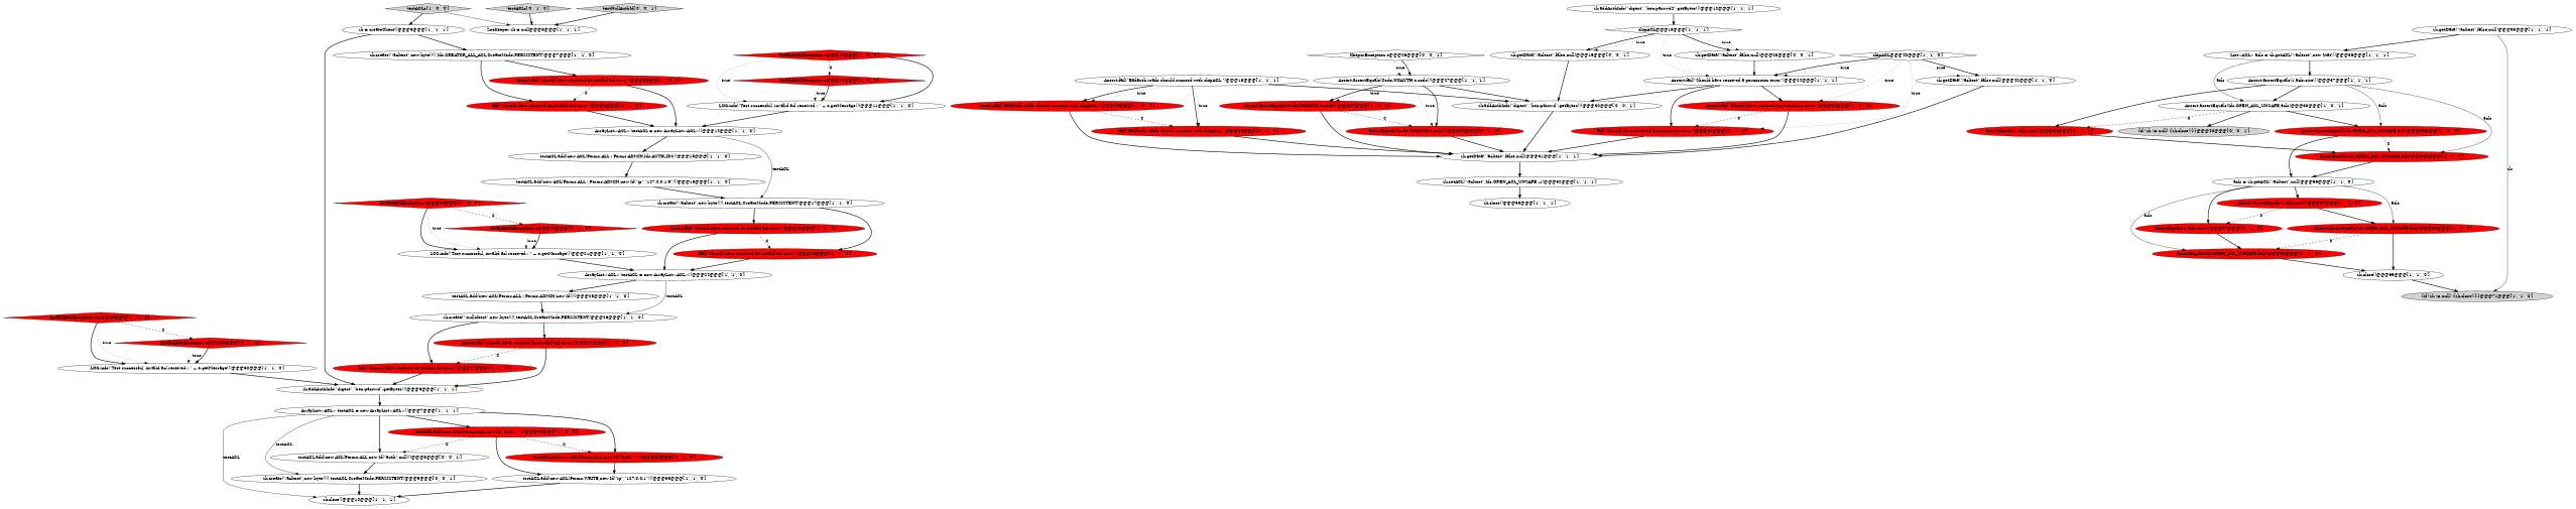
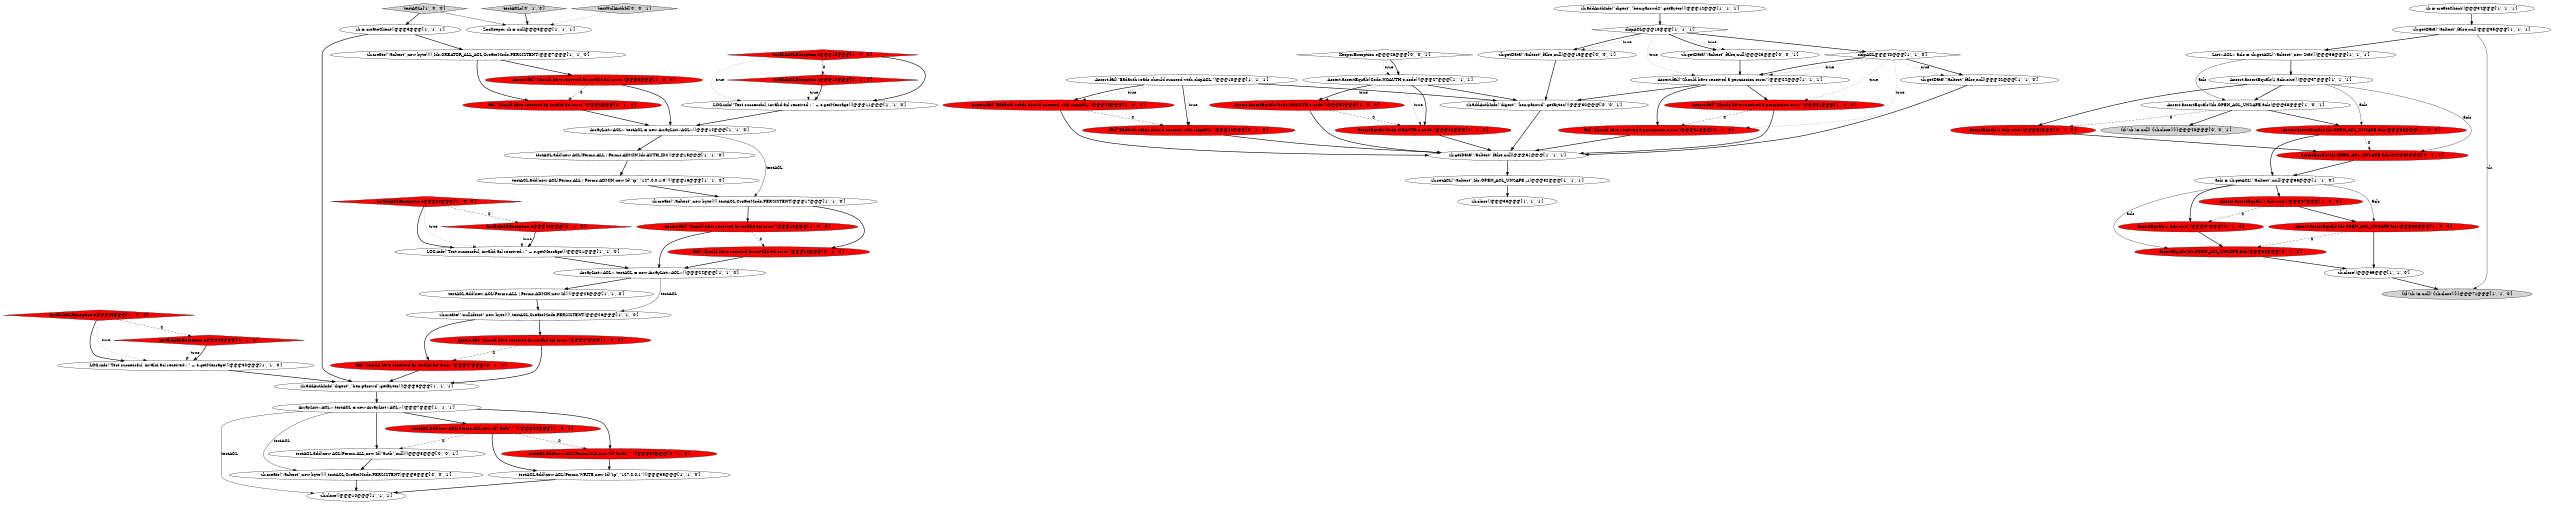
  digraph {
    node [fillcolor=white shape=ellipse style=filled]
    edge [style=bold]
    n1 [fillcolor=red label="InvalidACLException e@@@10@@@['0', '1', '0']" shape=diamond]
    n2 [label="LOG.info(\"Test successful, invalid acl received : \" + e.getMessage())@@@11@@@['1', '1', '0']"]
    n3 [label="ArrayList<ACL> testACL = new ArrayList<ACL>()@@@14@@@['1', '1', '0']"]
    n4 [label="ArrayList<ACL> testACL = new ArrayList<ACL>()@@@24@@@['1', '1', '0']"]
    n5 [label="testACL.add(new ACL(Perms.ALL | Perms.ADMIN,new Id()))@@@25@@@['1', '1', '0']"]
    n6 [label="zk.create(\"/nullidtest\",new byte((((,testACL,CreateMode.PERSISTENT)@@@26@@@['1', '1', '0']"]
    n7 [fillcolor=red label="Assert.fail(\"Should have received an invalid acl error\")@@@27@@@['1', '0', '0']"]
    n8 [fillcolor=red label="fail(\"Should have received an invalid acl error\")@@@27@@@['0', '1', '0']"]
    n9 [label="Assert.fail(\"Badauth reads should succeed with skipACL.\")@@@18@@@['1', '1', '1']"]
    n10 [fillcolor=red label="fail(\"Badauth reads should succeed with skipACL.\")@@@45@@@['0', '1', '0']"]
    n11 [label="zk.addAuthInfo(\"digest\",\"ben:passwd\".getBytes())@@@30@@@['0', '0', '1']"]
    n12 [fillcolor=red label="Assert.fail(\"Badauth reads should succeed with skipACL.\")@@@45@@@['1', '0', '0']"]
    n13 [label="zk.getData(\"/acltest\",false,null)@@@31@@@['1', '1', '1']"]
    n14 [label="testACL.add(new ACL(Perms.WRITE,new Id(\"ip\",\"127.0.0.1\")))@@@35@@@['1', '1', '0']"]
    n15 [label="zk.close()@@@10@@@['1', '1', '1']"]
    n16 [label="zk.setACL(\"/acltest\",Ids.OPEN_ACL_UNSAFE,-1)@@@32@@@['1', '1', '1']"]
    n17 [fillcolor=red label="Assert.assertEquals(1,acls.size())@@@67@@@['1', '0', '0']"]
    n18 [fillcolor=red label="assertEquals(1,acls.size())@@@67@@@['0', '1', '0']"]
    n19 [fillcolor=red label="Assert.assertEquals(Ids.OPEN_ACL_UNSAFE,acls)@@@68@@@['1', '0', '0']"]
    n20 [fillcolor=red label="assertEquals(Ids.OPEN_ACL_UNSAFE,acls)@@@68@@@['0', '1', '0']"]
    n21 [label="zk.close()@@@69@@@['1', '1', '0']"]
    n22 [label="testACL.add(new ACL(Perms.ALL | Perms.ADMIN,Ids.AUTH_IDS))@@@15@@@['1', '1', '0']"]
    n23 [label="zk.create(\"/acltest\",new byte((((,testACL,CreateMode.PERSISTENT)@@@17@@@['1', '1', '0']"]
    n24 [label="testACL.add(new ACL(Perms.ALL | Perms.ADMIN,new Id(\"ip\",\"127.0.0.1/8\")))@@@16@@@['1', '1', '0']"]
    n25 [fillcolor=red label="fail(\"Should have received an invalid acl error\")@@@18@@@['0', '1', '0']"]
    n26 [fillcolor=red label="Assert.fail(\"Should have received an invalid acl error\")@@@18@@@['1', '0', '0']"]
    n27 [label="skipACL@@@13@@@['1', '1', '1']" shape=diamond]
    n28 [label="zk.getData(\"/acltest\",false,null)@@@23@@@['0', '0', '1']"]
    n29 [label="zk.getData(\"/acltest\",false,null)@@@15@@@['0', '0', '1']"]
    n30 [label="skipACL@@@40@@@['1', '1', '0']" shape=diamond]
    n31 [label="Assert.fail(\"Should have received a permission error\")@@@24@@@['1', '1', '1']"]
    n32 [label="zk.getData(\"/acltest\",false,null)@@@42@@@['1', '1', '0']"]
    n33 [fillcolor=red label="Assert.fail(\"Should have received a permission error\")@@@51@@@['1', '0', '0']"]
    n34 [fillcolor=red label="fail(\"Should have received a permission error\")@@@51@@@['0', '1', '0']"]
    n35 [label="LOG.info(\"Test successful, invalid acl received : \" + e.getMessage())@@@30@@@['1', '1', '0']"]
    n36 [label="zk.addAuthInfo(\"digest\",\"ben:passwd\".getBytes())@@@6@@@['1', '1', '1']"]
    n37 [label="ArrayList<ACL> testACL = new ArrayList<ACL>()@@@7@@@['1', '1', '1']"]
    n38 [fillcolor=lightgray label="{if (zk != null) {zk.close()}}@@@71@@@['1', '1', '0']"]
    n39 [label="Assert.assertEquals(Ids.OPEN_ACL_UNSAFE,acls)@@@38@@@['1', '0', '1']"]
    n40 [fillcolor=red label="assertEquals(1,acls.size())@@@64@@@['0', '1', '0']"]
    n41 [fillcolor=red label="Assert.assertEquals(Ids.OPEN_ACL_UNSAFE,acls)@@@65@@@['1', '0', '0']"]
    n42 [fillcolor=lightgray label="{if (zk != null) {zk.close()}}@@@40@@@['0', '0', '1']"]
    n43 [fillcolor=red label="assertEquals(Ids.OPEN_ACL_UNSAFE,acls)@@@65@@@['0', '1', '0']"]
    n44 [label="acls = zk.getACL(\"/acltest\",null)@@@66@@@['1', '1', '0']"]
    n45 [label="testACL.add(new ACL(Perms.ALL,new Id(\"auth\",null)))@@@8@@@['0', '0', '1']"]
    n46 [label="zk.create(\"/acltest\",new byte((((,testACL,CreateMode.PERSISTENT)@@@9@@@['0', '0', '1']"]
    n47 [fillcolor=red label="testACL.add(new ACL(Perms.ALL,new Id(\"auth\",\"\")))@@@34@@@['0', '1', '0']"]
    n48 [fillcolor=red label="testACL.add(new ACL(Perms.ALL,new Id(\"auth\",\"\")))@@@34@@@['1', '0', '0']"]
    n49 [label="zk.addAuthInfo(\"digest\",\"ben:passwd2\".getBytes())@@@12@@@['1', '1', '1']"]
    n50 [label="zk.close()@@@33@@@['1', '1', '1']"]
+   n51 [label="zk = createClient()@@@34@@@['1', '1', '1']"]
    n52 [label="zk.getData(\"/acltest\",false,null)@@@35@@@['1', '1', '1']"]
    n53 [label="List<ACL> acls = zk.getACL(\"/acltest\",new Stat())@@@36@@@['1', '1', '1']"]
    n54 [fillcolor=red label="InvalidACLException e@@@20@@@['1', '0', '0']" shape=diamond]
    n55 [fillcolor=red label="InvalidACLException e@@@20@@@['0', '1', '0']" shape=diamond]
    n56 [label="LOG.info(\"Test successful, invalid acl received : \" + e.getMessage())@@@21@@@['1', '1', '0']"]
    n57 [fillcolor=red label="InvalidACLException e@@@29@@@['1', '0', '0']" shape=diamond]
    n58 [fillcolor=red label="InvalidACLException e@@@29@@@['0', '1', '0']" shape=diamond]
    n59 [label="Assert.assertEquals(1,acls.size())@@@37@@@['1', '1', '1']"]
    n60 [fillcolor=red label="assertEquals(Code.NOAUTH,e.code())@@@54@@@['0', '1', '0']"]
    n61 [fillcolor=lightgray label="testACLs['0', '1', '0']" shape=diamond]
    n62 [label="ZooKeeper zk = null@@@3@@@['1', '1', '1']"]
    n63 [label="zk = createClient()@@@5@@@['1', '1', '1']"]
    n64 [label="zk.create(\"/acltest\",new byte((((,Ids.CREATOR_ALL_ACL,CreateMode.PERSISTENT)@@@7@@@['1', '1', '0']"]
    n65 [fillcolor=red label="Assert.fail(\"Should have received an invalid acl error\")@@@8@@@['1', '0', '0']"]
    n66 [fillcolor=red label="fail(\"Should have received an invalid acl error\")@@@8@@@['0', '1', '0']"]
    n67 [fillcolor=lightgray label="testACLs['1', '0', '0']" shape=diamond]
    n68 [fillcolor=red label="Assert.assertEquals(Code.NOAUTH,e.code())@@@54@@@['1', '0', '0']"]
    n69 [label="Assert.assertEquals(Code.NOAUTH,e.code())@@@27@@@['1', '1', '1']"]
    n70 [fillcolor=lightgray label="testNullAuthId['0', '0', '1']" shape=diamond]
    n71 [fillcolor=red label="InvalidACLException e@@@10@@@['1', '0', '0']" shape=diamond]
    n72 [label="KeeperException e@@@26@@@['0', '0', '1']" shape=diamond]
    n1 -> n2 [label=true style=dotted]
    n1 -> n2
    n2 -> n3
    n3 -> n22
    n3 -> n23 [label=testACL style=solid]
    n4 -> n5
    n4 -> n6 [label=testACL style=solid]
    n5 -> n6
    n6 -> n7
    n6 -> n8
    n7 -> n8 [label=0 style=dashed]
    n7 -> n36
    n8 -> n36
    n9 -> n10 [label=true style=dotted]
    n9 -> n10
    n9 -> n11
    n9 -> n12 [label=true style=dotted]
    n9 -> n12
    n10 -> n13
    n11 -> n13
    n12 -> n10 [label=0 style=dashed]
    n12 -> n13
    n13 -> n16
    n14 -> n15
    n16 -> n50
    n17 -> n18 [label=0 style=dashed]
    n17 -> n19
    n18 -> n20
    n19 -> n20 [label=0 style=dashed]
    n19 -> n21
    n20 -> n21
    n21 -> n38
    n22 -> n24
    n23 -> n25
    n23 -> n26
    n24 -> n23
    n25 -> n4
    n26 -> n4
    n26 -> n25 [label=0 style=dashed]
    n27 -> n28
    n27 -> n28 [label=true style=dotted]
    n27 -> n29
    n27 -> n29 [label=true style=dotted]
+   n27 -> n30
    n27 -> n31 [label=true style=dotted]
    n28 -> n31
    n29 -> n11
    n30 -> n31 [label=true style=dotted]
    n30 -> n31
    n30 -> n32
    n30 -> n32 [label=true style=dotted]
    n30 -> n33 [label=true style=dotted]
    n30 -> n34 [label=true style=dotted]
    n31 -> n11
    n31 -> n33
    n31 -> n34
    n32 -> n13
    n33 -> n13
    n33 -> n34 [label=0 style=dashed]
    n34 -> n13
    n35 -> n36
    n36 -> n37
    n37 -> n15 [label=testACL style=solid]
    n37 -> n45
    n37 -> n46 [label=testACL style=solid]
    n37 -> n47
    n37 -> n48
    n39 -> n40 [label=0 style=dashed]
    n39 -> n41
    n39 -> n42
    n40 -> n43
    n41 -> n43 [label=0 style=dashed]
    n41 -> n44
    n43 -> n44
    n44 -> n17
    n44 -> n18
    n44 -> n19 [label=acls style=solid]
    n44 -> n20 [label=acls style=solid]
    n45 -> n46
    n46 -> n15
    n47 -> n14
    n48 -> n14
    n48 -> n45 [label=0 style=dashed]
    n48 -> n47 [label=0 style=dashed]
    n49 -> n27
+   n51 -> n52
    n52 -> n38 [label=zk style=solid]
    n52 -> n53
    n53 -> n39 [label=acls style=solid]
    n53 -> n59
    n54 -> n55 [label=0 style=dashed]
    n54 -> n56
    n54 -> n56 [label=true style=dotted]
    n55 -> n56 [label=true style=dotted]
    n55 -> n56
    n56 -> n4
    n57 -> n35
    n57 -> n35 [label=true style=dotted]
    n57 -> n58 [label=0 style=dashed]
    n58 -> n35 [label=true style=dotted]
    n58 -> n35
    n59 -> n39
    n59 -> n40
    n59 -> n41 [label=acls style=solid]
    n59 -> n43 [label=acls style=solid]
    n60 -> n13
    n61 -> n62
    n63 -> n36
    n63 -> n64
    n64 -> n65
    n64 -> n66
    n65 -> n3
    n65 -> n66 [label=0 style=dashed]
    n66 -> n3
    n67 -> n62 [style=solid]
    n67 -> n63
    n68 -> n13
    n68 -> n60 [label=0 style=dashed]
    n69 -> n11
    n69 -> n60
    n69 -> n60 [label=true style=dotted]
    n69 -> n68 [label=true style=dotted]
    n69 -> n68
-   n70 -> n62
+   n70 -> n62 [style=dotted]
    n71 -> n1 [label=0 style=dashed]
    n71 -> n2
    n71 -> n2 [label=true style=dotted]
    n72 -> n69
    n72 -> n69 [label=true style=dotted]
  }
